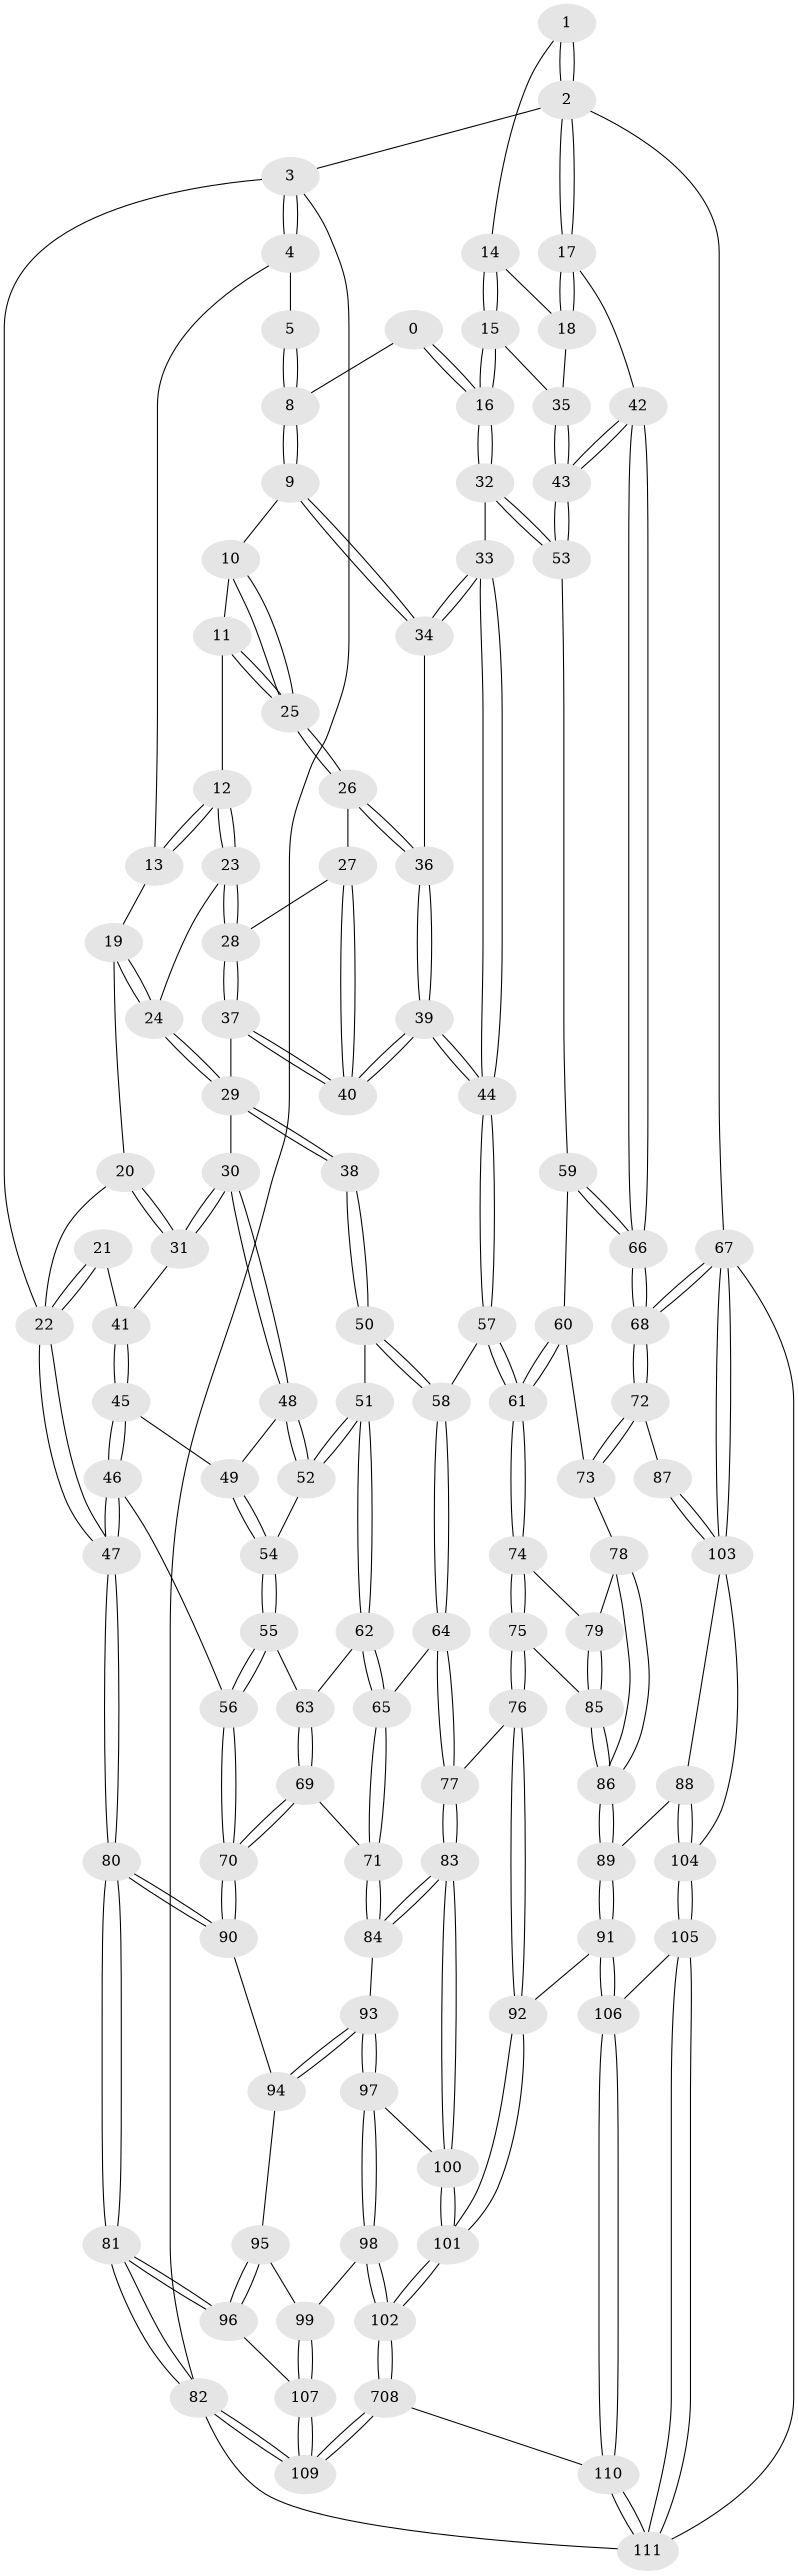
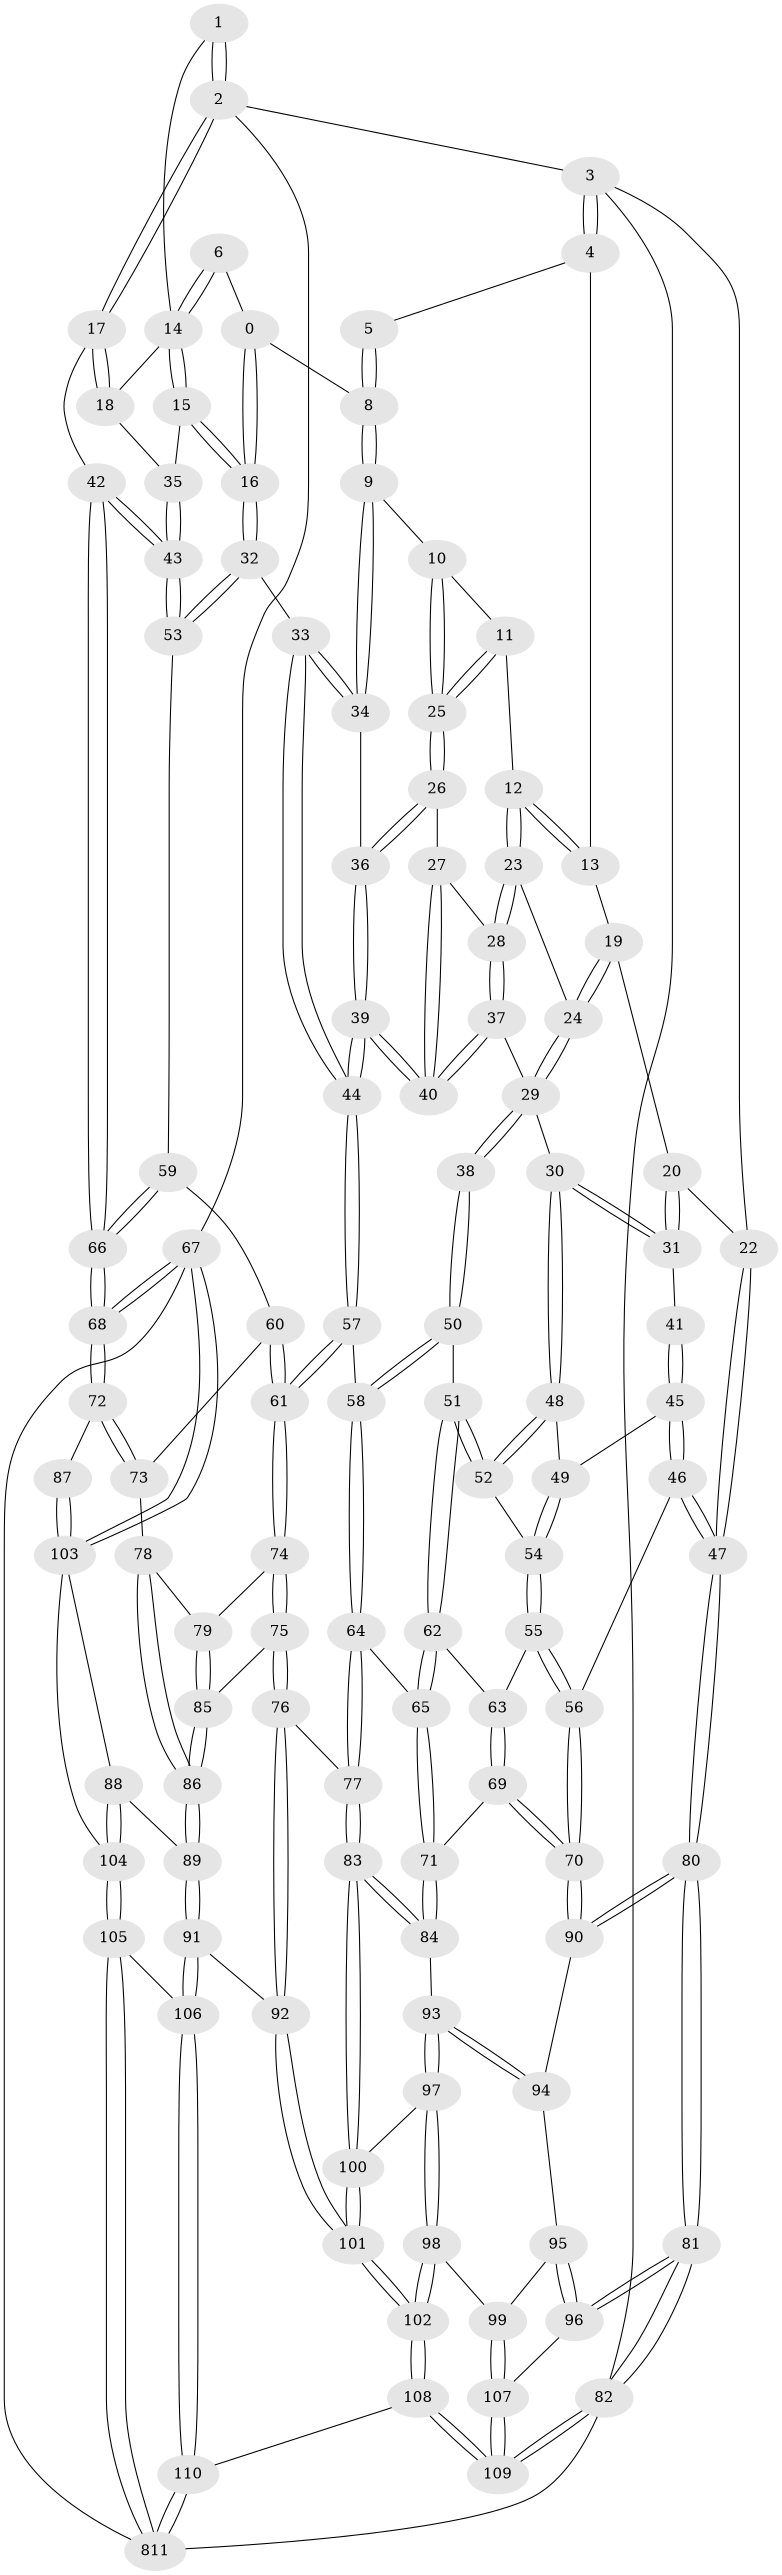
  graph {
    node [color=gray90 style=filled]
    1
    2
    14
    3
    17
    67
    n7 [label=0]
+   6
    4
    22
    82
    18
    42
    68
    103
-   111
+   111 [label=811]
    5
    13
    47
    109
    8
    19
    9
    16
    15
    32
    10
    34
    11
    25
    36
    12
    26
    23
    24
    28
    20
    35
    43
    33
    53
    66
    31
    29
-   21
    41
    45
    80
    37
    30
    38
    27
    40
    39
    48
    50
    49
    52
    44
    59
    57
    51
    58
    46
    61
    56
    54
    70
    90
    81
    55
    62
    64
    63
    65
    60
    69
    74
    77
    73
    78
    75
    79
    71
    83
    84
    72
    88
    104
    87
    94
    93
    86
    76
    85
    92
    101
    100
    89
    96
    107
    97
    91
    105
    106
    95
    110
    102
    98
    99
-   108 [label=708]
+   108
    1 -- 2
    1 -- 2
    1 -- 14
    2 -- 3
    2 -- 17
    2 -- 17
    2 -- 67
    14 -- 18
    14 -- 15
    14 -- 15
    3 -- 4
    3 -- 4
    3 -- 22
    3 -- 82
    17 -- 18
    17 -- 18
    17 -- 42
    67 -- 68
    67 -- 68
    67 -- 103
    67 -- 103
    67 -- 111
    n7 -- 8
    n7 -- 16
    n7 -- 16
+   6 -- 14
+   6 -- 14
+   6 -- n7
    4 -- 5
    4 -- 13
    22 -- 47
    22 -- 47
    82 -- 111
    82 -- 109
    82 -- 109
    18 -- 35
    42 -- 43
    42 -- 43
    42 -- 66
    42 -- 66
    68 -- 72
    68 -- 72
    103 -- 88
    103 -- 104
    5 -- 8
    5 -- 8
    13 -- 19
    47 -- 80
    47 -- 80
    8 -- 9
    8 -- 9
    19 -- 24
    19 -- 24
    19 -- 20
    9 -- 10
    9 -- 34
    9 -- 34
    16 -- 32
    16 -- 32
    15 -- 16
    15 -- 16
    15 -- 35
    32 -- 33
    32 -- 53
    32 -- 53
    10 -- 11
    10 -- 25
    10 -- 25
    34 -- 36
    11 -- 25
    11 -- 25
    11 -- 12
    25 -- 26
    25 -- 26
    36 -- 39
    36 -- 39
    12 -- 13
    12 -- 13
    12 -- 23
    12 -- 23
    26 -- 36
    26 -- 36
    26 -- 27
    23 -- 24
    23 -- 28
    23 -- 28
    24 -- 29
    24 -- 29
    28 -- 37
    28 -- 37
    20 -- 22
    20 -- 31
    20 -- 31
    35 -- 43
    35 -- 43
    43 -- 53
    43 -- 53
    33 -- 34
    33 -- 34
    33 -- 44
    33 -- 44
    53 -- 59
    66 -- 68
    66 -- 68
    31 -- 41
    29 -- 30
    29 -- 38
    29 -- 38
-   21 -- 22
-   21 -- 22
-   21 -- 41
    41 -- 45
    41 -- 45
    45 -- 49
    45 -- 46
    45 -- 46
    80 -- 90
    80 -- 90
    80 -- 81
    80 -- 81
    37 -- 29
    37 -- 40
    37 -- 40
    30 -- 31
    30 -- 31
    30 -- 48
    30 -- 48
    38 -- 50
    38 -- 50
    27 -- 28
    27 -- 40
    27 -- 40
    39 -- 40
    39 -- 40
    39 -- 44
    39 -- 44
    48 -- 49
    48 -- 52
    48 -- 52
    50 -- 51
    50 -- 58
    50 -- 58
    49 -- 54
    49 -- 54
    52 -- 54
    44 -- 57
    44 -- 57
    59 -- 66
    59 -- 66
    59 -- 60
    57 -- 58
    57 -- 61
    57 -- 61
    51 -- 52
    51 -- 52
    51 -- 62
    51 -- 62
    58 -- 64
    58 -- 64
    46 -- 47
    46 -- 47
    46 -- 56
    61 -- 74
    61 -- 74
    56 -- 70
    56 -- 70
    54 -- 55
    54 -- 55
    70 -- 90
    70 -- 90
    90 -- 94
    81 -- 82
    81 -- 82
    81 -- 96
    81 -- 96
    55 -- 56
    55 -- 56
    55 -- 63
    62 -- 63
    62 -- 65
    62 -- 65
    64 -- 65
    64 -- 77
    64 -- 77
    63 -- 69
    63 -- 69
    65 -- 71
    65 -- 71
    60 -- 61
    60 -- 61
    60 -- 73
    69 -- 70
    69 -- 70
    69 -- 71
    74 -- 75
    74 -- 75
    74 -- 79
    77 -- 83
    77 -- 83
    73 -- 78
    78 -- 79
    78 -- 86
    78 -- 86
    75 -- 76
    75 -- 76
    75 -- 85
    79 -- 85
    79 -- 85
    71 -- 84
    71 -- 84
    83 -- 84
    83 -- 84
    83 -- 100
    83 -- 100
    84 -- 93
    72 -- 73
    72 -- 73
    72 -- 87
    88 -- 104
    88 -- 104
    88 -- 89
    104 -- 105
    104 -- 105
    87 -- 103
    87 -- 103
    94 -- 95
    93 -- 94
    93 -- 94
    93 -- 97
    93 -- 97
    86 -- 89
    86 -- 89
    76 -- 77
    76 -- 92
    76 -- 92
    85 -- 86
    85 -- 86
    92 -- 101
    92 -- 101
    101 -- 102
    101 -- 102
    100 -- 101
    100 -- 101
    89 -- 91
    89 -- 91
    96 -- 107
    107 -- 109
    107 -- 109
    97 -- 100
    97 -- 98
    97 -- 98
    91 -- 92
    91 -- 106
    91 -- 106
    105 -- 111
    105 -- 111
    105 -- 106
    106 -- 110
    106 -- 110
    95 -- 96
    95 -- 96
    95 -- 99
    110 -- 111
    110 -- 111
    102 -- 108
    102 -- 108
    98 -- 102
    98 -- 102
    98 -- 99
    99 -- 107
    99 -- 107
    108 -- 109
    108 -- 109
    108 -- 110
  }
